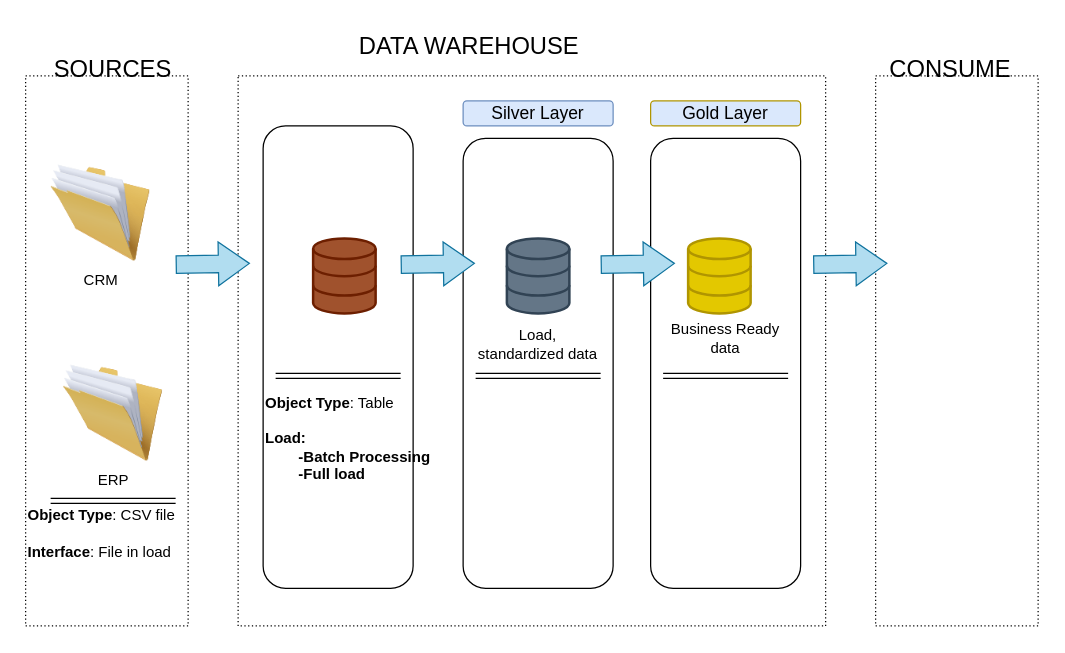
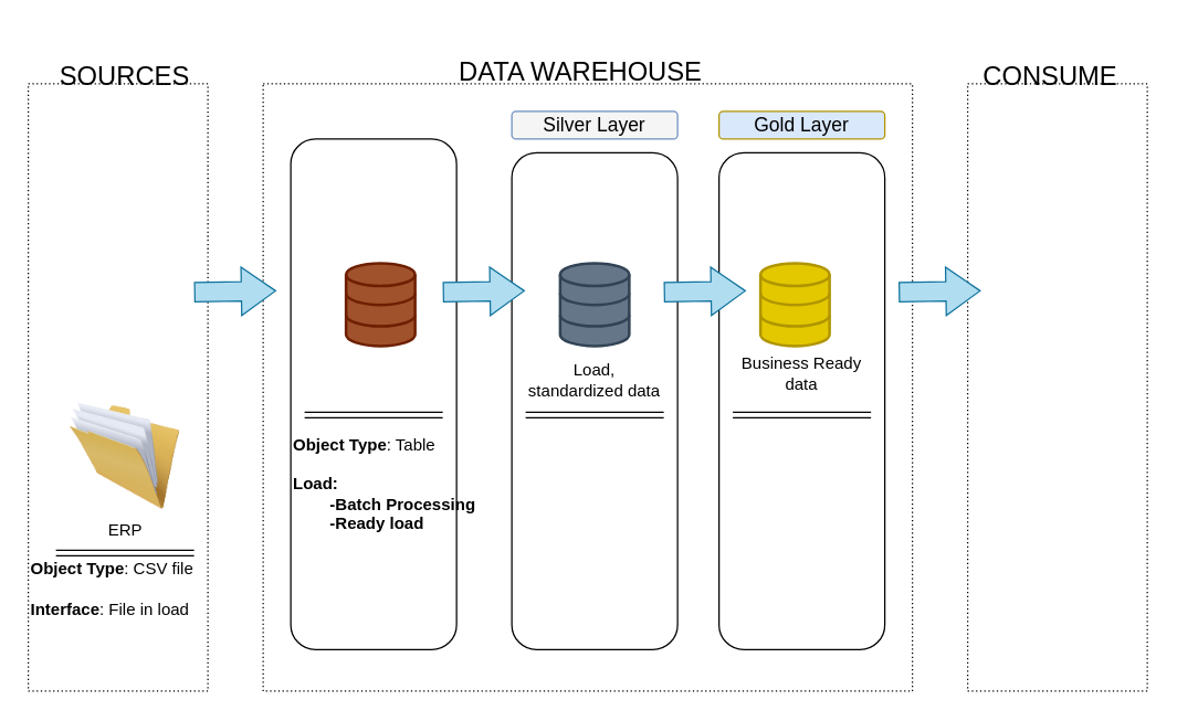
  <mxCell id="0" />
  <mxCell id="1" parent="0" />
  <mxCell id="2" value="" style="rounded=0;whiteSpace=wrap;html=1;dashed=1;dashPattern=1 2;fillColor=none;" parent="1" vertex="1"><mxGeometry x="20" y="60" width="130" height="440" as="geometry" /></mxCell>
  <mxCell id="3" value="SOURCES" style="rounded=0;whiteSpace=wrap;html=1;fontSize=19;dashed=1;dashPattern=1 1;strokeColor=none;fillColor=none;" parent="1" vertex="1"><mxGeometry x="30" y="40" width="120" height="30" as="geometry" /></mxCell>
  <mxCell id="4" value="&lt;span style=&quot;color: rgba(0, 0, 0, 0); font-family: monospace; font-size: 0px; text-align: start; text-wrap-mode: nowrap;&quot;&gt;%3CmxGraphModel%3E%3Croot%3E%3CmxCell%20id%3D%220%22%2F%3E%3CmxCell%20id%3D%221%22%20parent%3D%220%22%2F%3E%3CmxCell%20id%3D%222%22%20value%3D%22%22%20style%3D%22shape%3DflexArrow%3BendArrow%3Dclassic%3Bhtml%3D1%3Brounded%3D0%3Bwidth%3D14%3BendSize%3D7.92%3BentryX%3D0%3BentryY%3D0.5%3BentryDx%3D0%3BentryDy%3D0%3BfillColor%3D%23b1ddf0%3BstrokeColor%3D%2310739e%3BexitX%3D1.004%3BexitY%3D0.343%3BexitDx%3D0%3BexitDy%3D0%3BexitPerimeter%3D0%3B%22%20edge%3D%221%22%20parent%3D%221%22%3E%3CmxGeometry%20width%3D%2250%22%20height%3D%2250%22%20relative%3D%221%22%20as%3D%22geometry%22%3E%3CmxPoint%20x%3D%22140.0%22%20y%3D%22230.92%22%20as%3D%22sourcePoint%22%2F%3E%3CmxPoint%20x%3D%22199.48%22%20y%3D%22230%22%20as%3D%22targetPoint%22%2F%3E%3C%2FmxGeometry%3E%3C%2FmxCell%3E%3C%2Froot%3E%3C%2FmxGraphModel%3E&lt;/span&gt;&lt;span style=&quot;color: rgba(0, 0, 0, 0); font-family: monospace; font-size: 0px; text-align: start; text-wrap-mode: nowrap;&quot;&gt;%3CmxGraphModel%3E%3Croot%3E%3CmxCell%20id%3D%220%22%2F%3E%3CmxCell%20id%3D%221%22%20parent%3D%220%22%2F%3E%3CmxCell%20id%3D%222%22%20value%3D%22%22%20style%3D%22shape%3DflexArrow%3BendArrow%3Dclassic%3Bhtml%3D1%3Brounded%3D0%3Bwidth%3D14%3BendSize%3D7.92%3BentryX%3D0%3BentryY%3D0.5%3BentryDx%3D0%3BentryDy%3D0%3BfillColor%3D%23b1ddf0%3BstrokeColor%3D%2310739e%3BexitX%3D1.004%3BexitY%3D0.343%3BexitDx%3D0%3BexitDy%3D0%3BexitPerimeter%3D0%3B%22%20edge%3D%221%22%20parent%3D%221%22%3E%3CmxGeometry%20width%3D%2250%22%20height%3D%2250%22%20relative%3D%221%22%20as%3D%22geometry%22%3E%3CmxPoint%20x%3D%22140.0%22%20y%3D%22230.92%22%20as%3D%22sourcePoint%22%2F%3E%3CmxPoint%20x%3D%22199.48%22%20y%3D%22230%22%20as%3D%22targetPoint%22%2F%3E%3C%2FmxGeometry%3E%3C%2FmxCell%3E%3C%2Froot%3E%3C%2FmxGraphModel%3E&lt;/span&gt;" style="rounded=0;whiteSpace=wrap;html=1;dashed=1;dashPattern=1 2;fillColor=none;" parent="1" vertex="1"><mxGeometry x="190" y="60" width="470" height="440" as="geometry" /></mxCell>
- <mxCell id="5" value="&lt;br&gt;&lt;div&gt;DATA WAREHOUSE&lt;/div&gt;" style="rounded=0;whiteSpace=wrap;html=1;fontSize=19;dashed=1;dashPattern=1 1;strokeColor=none;fillColor=none;" parent="1" vertex="1"><mxGeometry x="245" y="5" width="260" height="40" as="geometry" /></mxCell>
+ <mxCell id="5" value="&lt;br&gt;&lt;div&gt;DATA WAREHOUSE&lt;/div&gt;" style="rounded=0;whiteSpace=wrap;html=1;fontSize=19;dashed=1;dashPattern=1 1;strokeColor=none;fillColor=none;" parent="1" vertex="1"><mxGeometry x="290" y="20" width="260" height="40" as="geometry" /></mxCell>
  <mxCell id="6" value="" style="rounded=0;whiteSpace=wrap;html=1;dashed=1;dashPattern=1 2;fillColor=none;" parent="1" vertex="1"><mxGeometry x="700" y="60" width="130" height="440" as="geometry" /></mxCell>
  <mxCell id="7" value="CONSUME" style="rounded=0;whiteSpace=wrap;html=1;fontSize=19;dashed=1;dashPattern=1 1;strokeColor=none;fillColor=none;" parent="1" vertex="1"><mxGeometry x="700" y="40" width="120" height="30" as="geometry" /></mxCell>
  <mxCell id="8" value="&lt;br&gt;&lt;div&gt;&lt;br&gt;&lt;/div&gt;" style="rounded=1;whiteSpace=wrap;html=1;fillColor=none;strokeColor=default;fontSize=14;" parent="1" vertex="1"><mxGeometry x="210" y="100" width="120" height="370" as="geometry" /></mxCell>
- <mxCell id="9" value="Silver Layer" style="rounded=1;whiteSpace=wrap;html=1;fillColor=#dae8fc;strokeColor=#6c8ebf;fontSize=14;" parent="1" vertex="1"><mxGeometry x="370" y="80" width="120" height="20" as="geometry" /></mxCell>
+ <mxCell id="9" value="Silver Layer" style="rounded=1;whiteSpace=wrap;html=1;fillColor=#f5f5f5;strokeColor=#6c8ebf;fontSize=14;" parent="1" vertex="1"><mxGeometry x="370" y="80" width="120" height="20" as="geometry" /></mxCell>
  <mxCell id="10" value="&lt;br&gt;&lt;div&gt;&lt;br&gt;&lt;/div&gt;" style="rounded=1;whiteSpace=wrap;html=1;fillColor=none;strokeColor=default;fontSize=14;" parent="1" vertex="1"><mxGeometry x="370" y="110" width="120" height="360" as="geometry" /></mxCell>
  <mxCell id="11" value="Gold Layer" style="rounded=1;whiteSpace=wrap;html=1;fillColor=#dae8fc;strokeColor=#B09500;fontSize=14;fontColor=#000000;" parent="1" vertex="1"><mxGeometry x="520" y="80" width="120" height="20" as="geometry" /></mxCell>
  <mxCell id="12" value="&lt;br&gt;&lt;div&gt;&lt;br&gt;&lt;/div&gt;" style="rounded=1;whiteSpace=wrap;html=1;fillColor=none;strokeColor=default;fontSize=14;" parent="1" vertex="1"><mxGeometry x="520" y="110" width="120" height="360" as="geometry" /></mxCell>
- <mxCell id="13" value="CRM" style="image;html=1;image=img/lib/clip_art/general/Full_Folder_128x128.png" parent="1" vertex="1"><mxGeometry x="40" y="130" width="80" height="80" as="geometry" /></mxCell>
  <mxCell id="14" value="ERP" style="image;html=1;image=img/lib/clip_art/general/Full_Folder_128x128.png" parent="1" vertex="1"><mxGeometry x="50" y="290" width="80" height="80" as="geometry" /></mxCell>
  <mxCell id="15" value="" style="shape=link;html=1;rounded=0;" parent="1" edge="1"><mxGeometry width="100" relative="1" as="geometry"><mxPoint x="40" y="400" as="sourcePoint" /><mxPoint x="140" y="400" as="targetPoint" /></mxGeometry></mxCell>
  <mxCell id="16" value="&lt;b&gt;Object&amp;nbsp;&lt;/b&gt;&lt;span style=&quot;background-color: transparent; color: light-dark(rgb(0, 0, 0), rgb(255, 255, 255));&quot;&gt;&lt;b&gt;Type&lt;/b&gt;: CSV file&lt;/span&gt;&lt;div&gt;&lt;br&gt;&lt;div&gt;&lt;span style=&quot;background-color: transparent; color: light-dark(rgb(0, 0, 0), rgb(255, 255, 255));&quot;&gt;&lt;b&gt;Interface&lt;/b&gt;: File in load&lt;/span&gt;&lt;/div&gt;&lt;/div&gt;" style="text;html=1;align=left;verticalAlign=middle;whiteSpace=wrap;rounded=0;" parent="1" vertex="1"><mxGeometry x="20" y="411" width="132" height="30" as="geometry" /></mxCell>
  <mxCell id="17" value="" style="html=1;verticalLabelPosition=bottom;align=center;labelBackgroundColor=#ffffff;verticalAlign=top;strokeWidth=2;strokeColor=#6D1F00;shadow=0;dashed=0;shape=mxgraph.ios7.icons.data;fillColor=light-dark(#A0522D,#794F3D);fontColor=#ffffff;" parent="1" vertex="1"><mxGeometry x="250" y="190" width="50" height="60" as="geometry" /></mxCell>
  <mxCell id="18" value="" style="html=1;verticalLabelPosition=bottom;align=center;labelBackgroundColor=#ffffff;verticalAlign=top;strokeWidth=2;strokeColor=#314354;shadow=0;dashed=0;shape=mxgraph.ios7.icons.data;fillColor=light-dark(#647687,#58646C);fontColor=#ffffff;" parent="1" vertex="1"><mxGeometry x="405" y="190" width="50" height="60" as="geometry" /></mxCell>
  <mxCell id="19" value="" style="html=1;verticalLabelPosition=bottom;align=center;labelBackgroundColor=#ffffff;verticalAlign=top;strokeWidth=2;strokeColor=#B09500;shadow=0;dashed=0;shape=mxgraph.ios7.icons.data;fillColor=light-dark(#E3C800,#3D2F00);fontColor=#000000;" parent="1" vertex="1"><mxGeometry x="550" y="190" width="50" height="60" as="geometry" /></mxCell>
  <mxCell id="20" value="" style="shape=flexArrow;endArrow=classic;html=1;rounded=0;width=14;endSize=7.92;entryX=0;entryY=0.5;entryDx=0;entryDy=0;fillColor=#b1ddf0;strokeColor=#10739e;exitX=1.004;exitY=0.343;exitDx=0;exitDy=0;exitPerimeter=0;" parent="1" edge="1"><mxGeometry width="50" height="50" relative="1" as="geometry"><mxPoint x="140" y="210.92" as="sourcePoint" /><mxPoint x="199.48" y="210" as="targetPoint" /></mxGeometry></mxCell>
  <mxCell id="21" value="" style="shape=flexArrow;endArrow=classic;html=1;rounded=0;width=14;endSize=7.92;entryX=0;entryY=0.5;entryDx=0;entryDy=0;fillColor=#b1ddf0;strokeColor=#10739e;exitX=1.004;exitY=0.343;exitDx=0;exitDy=0;exitPerimeter=0;" parent="1" edge="1"><mxGeometry width="50" height="50" relative="1" as="geometry"><mxPoint x="320" y="210.92" as="sourcePoint" /><mxPoint x="379.48" y="210" as="targetPoint" /></mxGeometry></mxCell>
  <mxCell id="22" value="" style="shape=flexArrow;endArrow=classic;html=1;rounded=0;width=14;endSize=7.92;entryX=0;entryY=0.5;entryDx=0;entryDy=0;fillColor=#b1ddf0;strokeColor=#10739e;exitX=1.004;exitY=0.343;exitDx=0;exitDy=0;exitPerimeter=0;" parent="1" edge="1"><mxGeometry width="50" height="50" relative="1" as="geometry"><mxPoint x="480" y="210.92" as="sourcePoint" /><mxPoint x="539.48" y="210" as="targetPoint" /></mxGeometry></mxCell>
  <mxCell id="23" value="Load, standardized data" style="text;html=1;align=center;verticalAlign=middle;whiteSpace=wrap;rounded=0;" parent="1" vertex="1"><mxGeometry x="380" y="260" width="100" height="30" as="geometry" /></mxCell>
  <mxCell id="24" value="Business Ready data" style="text;html=1;align=center;verticalAlign=middle;whiteSpace=wrap;rounded=0;" parent="1" vertex="1"><mxGeometry x="530" y="260" width="100" height="20" as="geometry" /></mxCell>
  <mxCell id="25" value="" style="shape=flexArrow;endArrow=classic;html=1;rounded=0;width=14;endSize=7.92;entryX=0;entryY=0.5;entryDx=0;entryDy=0;fillColor=#b1ddf0;strokeColor=#10739e;exitX=1.004;exitY=0.343;exitDx=0;exitDy=0;exitPerimeter=0;" parent="1" edge="1"><mxGeometry width="50" height="50" relative="1" as="geometry"><mxPoint x="650" y="210.92" as="sourcePoint" /><mxPoint x="709.48" y="210" as="targetPoint" /></mxGeometry></mxCell>
  <mxCell id="26" value="" style="shape=link;html=1;rounded=0;" parent="1" edge="1"><mxGeometry width="100" relative="1" as="geometry"><mxPoint x="220" y="300" as="sourcePoint" /><mxPoint x="320" y="300" as="targetPoint" /></mxGeometry></mxCell>
  <mxCell id="27" value="" style="shape=link;html=1;rounded=0;" parent="1" edge="1"><mxGeometry width="100" relative="1" as="geometry"><mxPoint x="380" y="300" as="sourcePoint" /><mxPoint x="480" y="300" as="targetPoint" /></mxGeometry></mxCell>
  <mxCell id="28" value="" style="shape=link;html=1;rounded=0;" parent="1" edge="1"><mxGeometry width="100" relative="1" as="geometry"><mxPoint x="530" y="300" as="sourcePoint" /><mxPoint x="630" y="300" as="targetPoint" /></mxGeometry></mxCell>
- <mxCell id="29" value="&lt;b&gt;Object&amp;nbsp;&lt;/b&gt;&lt;span style=&quot;background-color: transparent; color: light-dark(rgb(0, 0, 0), rgb(255, 255, 255));&quot;&gt;&lt;b&gt;Type&lt;/b&gt;: Table&lt;/span&gt;&lt;div&gt;&lt;br&gt;&lt;div&gt;&lt;b&gt;Load:&lt;/b&gt;&lt;/div&gt;&lt;/div&gt;&lt;div&gt;&lt;b&gt;&lt;span style=&quot;white-space: pre;&quot;&gt;&#09;&lt;/span&gt;-Batch Processing&lt;br&gt;&lt;/b&gt;&lt;/div&gt;&lt;div&gt;&lt;b&gt;&lt;span style=&quot;white-space: pre;&quot;&gt;&#09;&lt;/span&gt;-Full load&lt;br&gt;&lt;/b&gt;&lt;/div&gt;" style="text;html=1;align=left;verticalAlign=middle;whiteSpace=wrap;rounded=0;" parent="1" vertex="1"><mxGeometry x="210" y="320" width="140" height="60" as="geometry" /></mxCell>
+ <mxCell id="29" value="&lt;b&gt;Object&amp;nbsp;&lt;/b&gt;&lt;span style=&quot;background-color: transparent; color: light-dark(rgb(0, 0, 0), rgb(255, 255, 255));&quot;&gt;&lt;b&gt;Type&lt;/b&gt;: Table&lt;/span&gt;&lt;div&gt;&lt;br&gt;&lt;div&gt;&lt;b&gt;Load:&lt;/b&gt;&lt;/div&gt;&lt;/div&gt;&lt;div&gt;&lt;b&gt;&lt;span style=&quot;white-space: pre;&quot;&gt;&#09;&lt;/span&gt;-Batch Processing&lt;br&gt;&lt;/b&gt;&lt;/div&gt;&lt;div&gt;&lt;b&gt;&lt;span style=&quot;white-space: pre;&quot;&gt;&#09;&lt;/span&gt;-Ready load&lt;br&gt;&lt;/b&gt;&lt;/div&gt;" style="text;html=1;align=left;verticalAlign=middle;whiteSpace=wrap;rounded=0;" parent="1" vertex="1"><mxGeometry x="210" y="320" width="140" height="60" as="geometry" /></mxCell>
